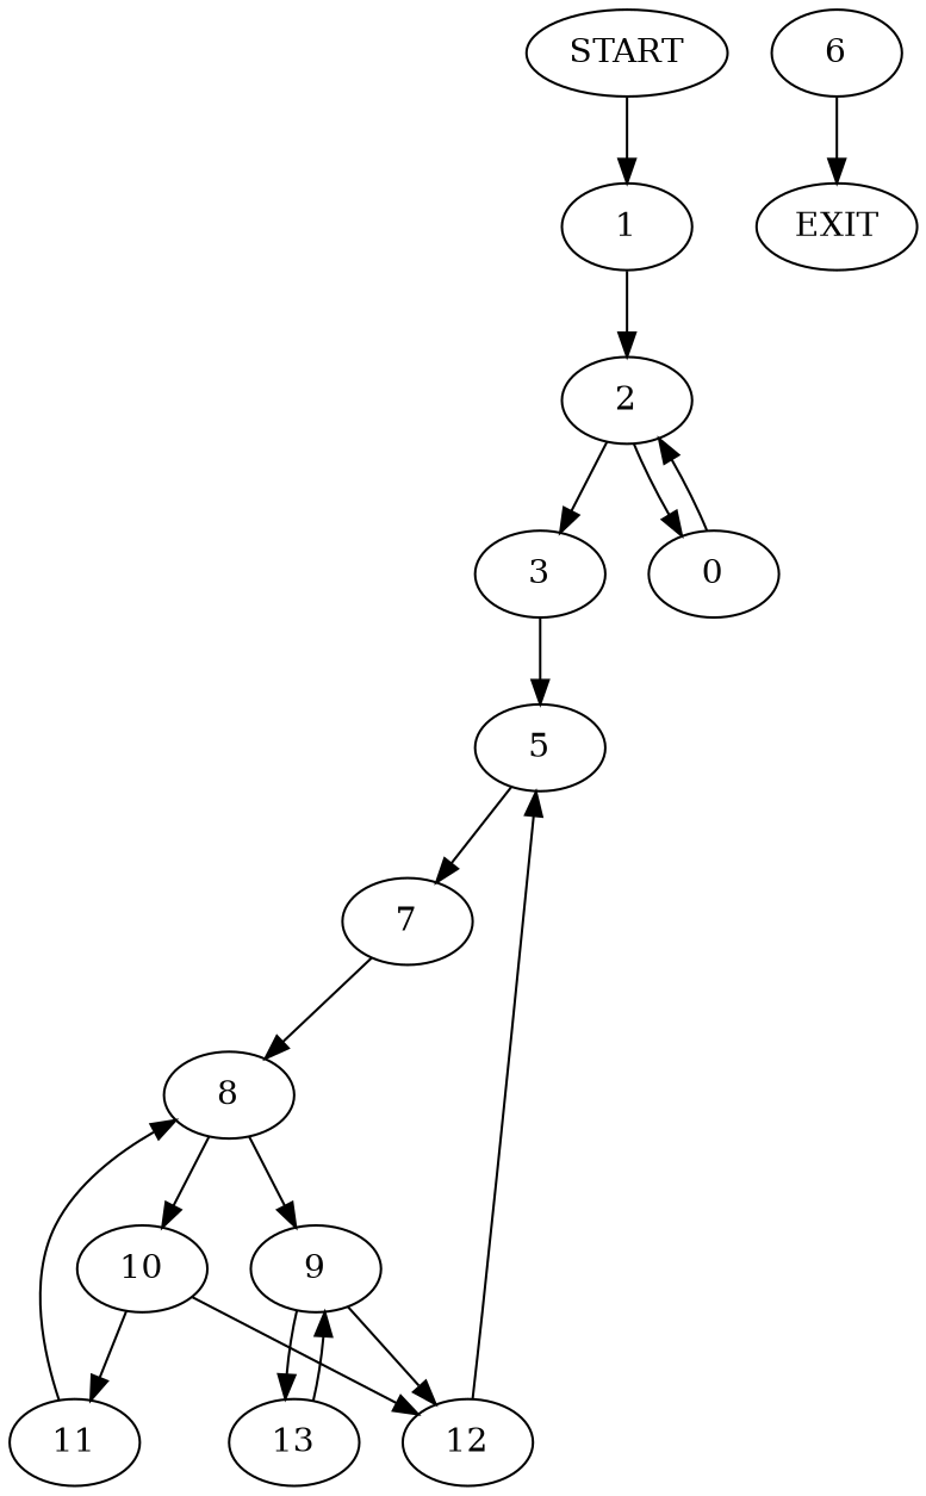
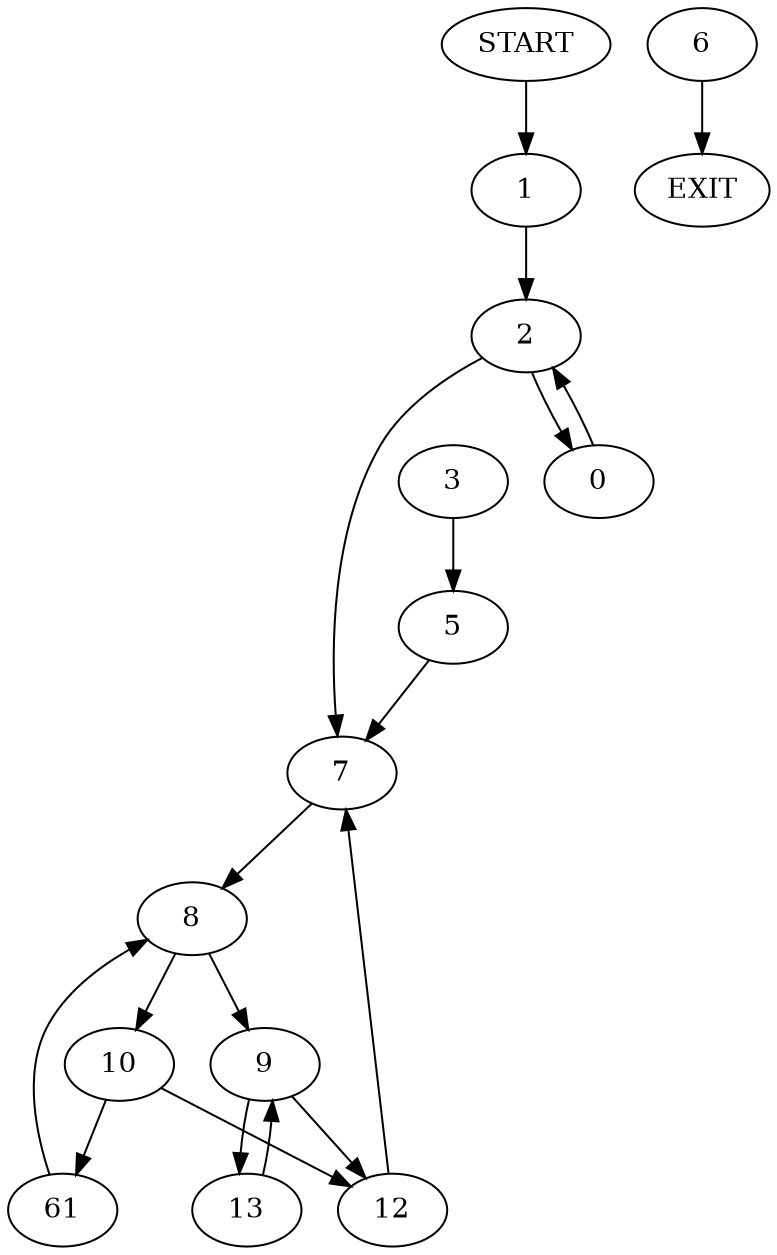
  digraph {
    n1 [label=START]
    1
    2
    n4 [label=EXIT]
    3
    n6 [label=0]
    5
    7
    6
    8
    9
    10
    12
    13
-   11
+   11 [label=61]
    n1 -> 1
    1 -> 2
-   2 -> 3
+   2 -> 7
    2 -> n6
    3 -> 5
    n6 -> 2
    5 -> 7
    7 -> 8
    6 -> n4
    8 -> 9
    8 -> 10
    9 -> 12
    9 -> 13
    10 -> 12
    10 -> 11
-   12 -> 5
+   12 -> 7
    13 -> 9
    11 -> 8
  }
